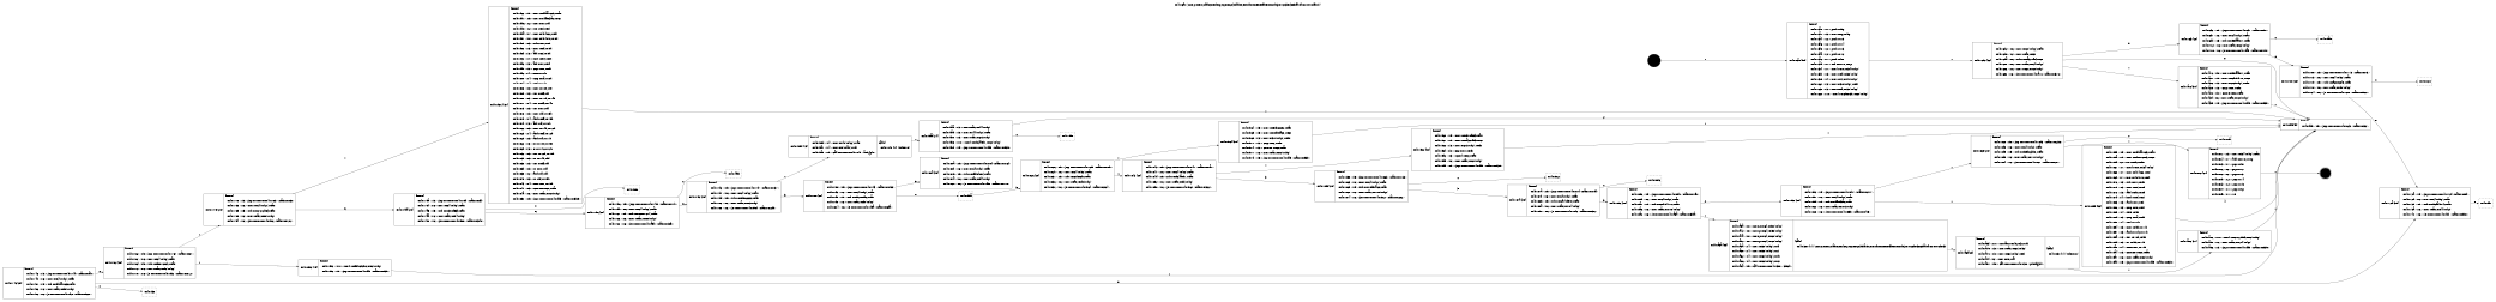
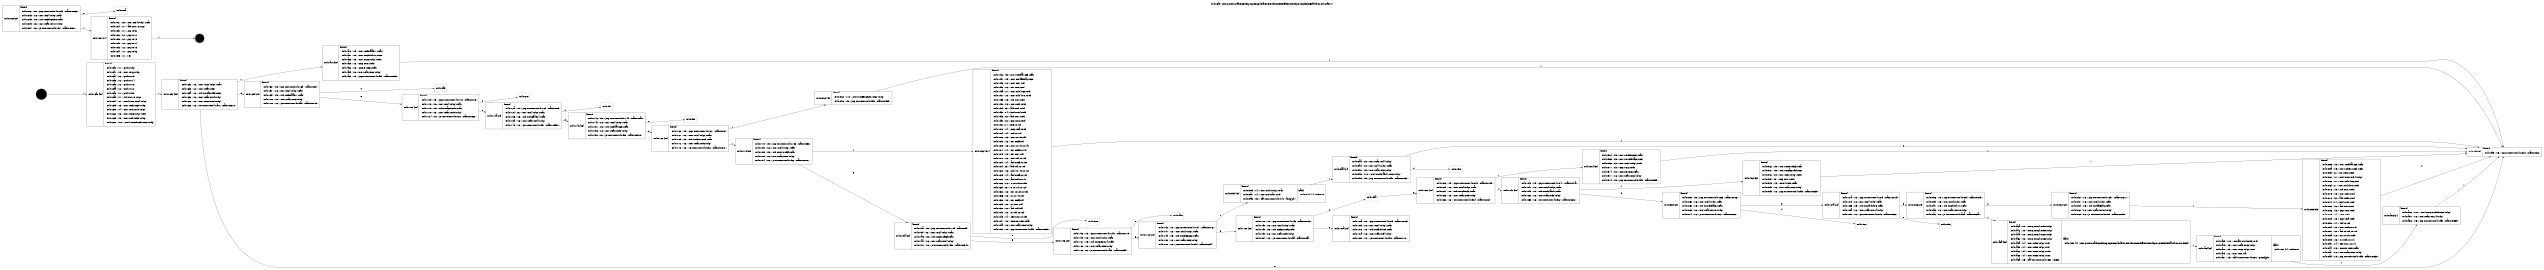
  digraph {
    label="0x4016a0 (/mnt/c/Users/mathe/Desktop/tcc/POCII/binaries/extr_linuxnetnetfilterxt_multiport.c_check_Final-ollvm.out::main(0))"
    labelloc=t
    rankdir=LR
    node [shape=record]
    Entry [fillcolor=black height=0.3 shape=circle style=filled width=0.3]
    n2 [label="{\n     0x4016a0 [50]\l\n     | [instrs]\l\n     &nbsp;&nbsp;0x4016a0 \<+1\>: push %rbp\l\n     &nbsp;&nbsp;0x4016a1 \<+3\>: mov %rsp,%rbp\l\n     &nbsp;&nbsp;0x4016a4 \<+2\>: push %r15\l\n     &nbsp;&nbsp;0x4016a6 \<+2\>: push %r14\l\n     &nbsp;&nbsp;0x4016a8 \<+2\>: push %r13\l\n     &nbsp;&nbsp;0x4016aa \<+2\>: push %r12\l\n     &nbsp;&nbsp;0x4016ac \<+1\>: push %rbx\l\n     &nbsp;&nbsp;0x4016ad \<+7\>: sub $0x118,%rsp\l\n     &nbsp;&nbsp;0x4016b4 \<+7\>: movl $0x0,-0x34(%rbp)\l\n     &nbsp;&nbsp;0x4016bb \<+3\>: mov %edi,-0x38(%rbp)\l\n     &nbsp;&nbsp;0x4016be \<+4\>: mov %rsi,-0x40(%rbp)\l\n     &nbsp;&nbsp;0x4016c2 \<+3\>: mov -0x38(%rbp),%edi\l\n     &nbsp;&nbsp;0x4016c5 \<+3\>: mov %edi,-0x30(%rbp)\l\n     &nbsp;&nbsp;0x4016c8 \<+10\>: movl $0x6d88cf0,-0xc0(%rbp)\l\n  }"]
    n3 [label="{\n     0x4016d2 [32]\l\n     | [instrs]\l\n     &nbsp;&nbsp;0x4016d2 \<+6\>: mov -0xc0(%rbp),%eax\l\n     &nbsp;&nbsp;0x4016d8 \<+2\>: mov %eax,%ecx\l\n     &nbsp;&nbsp;0x4016da \<+6\>: sub $0x8a321fbf,%ecx\l\n     &nbsp;&nbsp;0x4016e0 \<+6\>: mov %eax,-0xc4(%rbp)\l\n     &nbsp;&nbsp;0x4016e6 \<+6\>: mov %ecx,-0xc8(%rbp)\l\n     &nbsp;&nbsp;0x4016ec \<+6\>: je 0000000000401a1c \<main+0x37c\>\l\n  }"]
    n4 [label="{\n     0x401a1c [30]\l\n     | [instrs]\l\n     &nbsp;&nbsp;0x401a1c \<+5\>: mov $0x9edaa517,%eax\l\n     &nbsp;&nbsp;0x401a21 \<+5\>: mov $0x2f154710,%ecx\l\n     &nbsp;&nbsp;0x401a26 \<+3\>: mov -0x2c(%rbp),%edx\l\n     &nbsp;&nbsp;0x401a29 \<+3\>: cmp $0x0,%edx\l\n     &nbsp;&nbsp;0x401a2c \<+3\>: cmove %ecx,%eax\l\n     &nbsp;&nbsp;0x401a2f \<+6\>: mov %eax,-0xc0(%rbp)\l\n     &nbsp;&nbsp;0x401a35 \<+5\>: jmp 0000000000401fd9 \<main+0x939\>\l\n  }"]
    n5 [label="{\n     0x4016f2 [28]\l\n     | [instrs]\l\n     &nbsp;&nbsp;0x4016f2 \<+5\>: jmp 00000000004016f7 \<main+0x57\>\l\n     &nbsp;&nbsp;0x4016f7 \<+6\>: mov -0xc4(%rbp),%eax\l\n     &nbsp;&nbsp;0x4016fd \<+5\>: sub $0x9edaa517,%eax\l\n     &nbsp;&nbsp;0x401702 \<+6\>: mov %eax,-0xcc(%rbp)\l\n     &nbsp;&nbsp;0x401708 \<+6\>: je 0000000000401da9 \<main+0x709\>\l\n  }"]
    n6 [label="{\n     0x401fd9 [5]\l\n     | [instrs]\l\n     &nbsp;&nbsp;0x401fd9 \<+5\>: jmp 00000000004016d2 \<main+0x32\>\l\n  }"]
    n7 [label="{\n     0x401da9\l\n  }" style=dashed]
    n8 [label="{\n     0x40170e [28]\l\n     | [instrs]\l\n     &nbsp;&nbsp;0x40170e \<+5\>: jmp 0000000000401713 \<main+0x73\>\l\n     &nbsp;&nbsp;0x401713 \<+6\>: mov -0xc4(%rbp),%eax\l\n     &nbsp;&nbsp;0x401719 \<+5\>: sub $0xa28ec84e,%eax\l\n     &nbsp;&nbsp;0x40171e \<+6\>: mov %eax,-0xd0(%rbp)\l\n     &nbsp;&nbsp;0x401724 \<+6\>: je 0000000000401c00 \<main+0x560\>\l\n  }"]
    n9 [label="{\n     0x401c00\l\n  }" style=dashed]
    n10 [label="{\n     0x40172a [28]\l\n     | [instrs]\l\n     &nbsp;&nbsp;0x40172a \<+5\>: jmp 000000000040172f \<main+0x8f\>\l\n     &nbsp;&nbsp;0x40172f \<+6\>: mov -0xc4(%rbp),%eax\l\n     &nbsp;&nbsp;0x401735 \<+5\>: sub $0xb6fa4e04,%eax\l\n     &nbsp;&nbsp;0x40173a \<+6\>: mov %eax,-0xd4(%rbp)\l\n     &nbsp;&nbsp;0x401740 \<+6\>: je 0000000000401bf1 \<main+0x551\>\l\n  }"]
    Exit [fillcolor=black height=0.3 peripheries=2 shape=circle style=filled width=0.3]
    n12 [label="{\n     0x401bf1\l\n  }" style=dashed]
    n13 [label="{\n     0x401746 [28]\l\n     | [instrs]\l\n     &nbsp;&nbsp;0x401746 \<+5\>: jmp 000000000040174b \<main+0xab\>\l\n     &nbsp;&nbsp;0x40174b \<+6\>: mov -0xc4(%rbp),%eax\l\n     &nbsp;&nbsp;0x401751 \<+5\>: sub $0xbbaa1c65,%eax\l\n     &nbsp;&nbsp;0x401756 \<+6\>: mov %eax,-0xd8(%rbp)\l\n     &nbsp;&nbsp;0x40175c \<+6\>: je 0000000000401fc8 \<main+0x928\>\l\n  }"]
    n14 [label="{\n     0x4018ea\l\n  }" style=dashed]
    n15 [label="{\n     0x401fc8\l\n  }" style=dashed]
    n16 [label="{\n     0x401762 [28]\l\n     | [instrs]\l\n     &nbsp;&nbsp;0x401762 \<+5\>: jmp 0000000000401767 \<main+0xc7\>\l\n     &nbsp;&nbsp;0x401767 \<+6\>: mov -0xc4(%rbp),%eax\l\n     &nbsp;&nbsp;0x40176d \<+5\>: sub $0xbe01c06b,%eax\l\n     &nbsp;&nbsp;0x401772 \<+6\>: mov %eax,-0xdc(%rbp)\l\n     &nbsp;&nbsp;0x401778 \<+6\>: je 0000000000401eb2 \<main+0x812\>\l\n  }"]
    n17 [label="{\n     0x401ec1 [21]\l\n     | [instrs]\l\n     &nbsp;&nbsp;0x401ec1 \<+3\>: mov -0x34(%rbp),%eax\l\n     &nbsp;&nbsp;0x401ec4 \<+7\>: add $0x118,%rsp\l\n     &nbsp;&nbsp;0x401ecb \<+1\>: pop %rbx\l\n     &nbsp;&nbsp;0x401ecc \<+2\>: pop %r12\l\n     &nbsp;&nbsp;0x401ece \<+2\>: pop %r13\l\n     &nbsp;&nbsp;0x401ed0 \<+2\>: pop %r14\l\n     &nbsp;&nbsp;0x401ed2 \<+2\>: pop %r15\l\n     &nbsp;&nbsp;0x401ed4 \<+1\>: pop %rbp\l\n     &nbsp;&nbsp;0x401ed5 \<+1\>: ret\l\n  }"]
    n18 [label="{\n     0x401eb2 [15]\l\n     | [instrs]\l\n     &nbsp;&nbsp;0x401eb2 \<+10\>: movl $0x59b6d2b8,-0xc0(%rbp)\l\n     &nbsp;&nbsp;0x401ebc \<+5\>: jmp 0000000000401fd9 \<main+0x939\>\l\n  }"]
    n19 [label="{\n     0x40177e [28]\l\n     | [instrs]\l\n     &nbsp;&nbsp;0x40177e \<+5\>: jmp 0000000000401783 \<main+0xe3\>\l\n     &nbsp;&nbsp;0x401783 \<+6\>: mov -0xc4(%rbp),%eax\l\n     &nbsp;&nbsp;0x401789 \<+5\>: sub $0xc7c12b5f,%eax\l\n     &nbsp;&nbsp;0x40178e \<+6\>: mov %eax,-0xe0(%rbp)\l\n     &nbsp;&nbsp;0x401794 \<+6\>: je 0000000000401dcc \<main+0x72c\>\l\n  }"]
    n20 [label="{\n     0x4018ce [28]\l\n     | [instrs]\l\n     &nbsp;&nbsp;0x4018ce \<+5\>: jmp 00000000004018d3 \<main+0x233\>\l\n     &nbsp;&nbsp;0x4018d3 \<+6\>: mov -0xc4(%rbp),%eax\l\n     &nbsp;&nbsp;0x4018d9 \<+5\>: sub $0x59b6d2b8,%eax\l\n     &nbsp;&nbsp;0x4018de \<+6\>: mov %eax,-0x110(%rbp)\l\n     &nbsp;&nbsp;0x4018e4 \<+6\>: je 0000000000401ec1 \<main+0x821\>\l\n  }"]
    n21 [label="{\n     0x401dcc [137]\l\n     | [instrs]\l\n     &nbsp;&nbsp;0x401dcc \<+5\>: mov $0xbbaa1c65,%eax\l\n     &nbsp;&nbsp;0x401dd1 \<+5\>: mov $0x4fb9f2ac,%ecx\l\n     &nbsp;&nbsp;0x401dd6 \<+2\>: mov $0x1,%dl\l\n     &nbsp;&nbsp;0x401dd8 \<+2\>: xor %esi,%esi\l\n     &nbsp;&nbsp;0x401dda \<+7\>: mov 0x40406c,%edi\l\n     &nbsp;&nbsp;0x401de1 \<+8\>: mov 0x404078,%r8d\l\n     &nbsp;&nbsp;0x401de9 \<+3\>: sub $0x1,%esi\l\n     &nbsp;&nbsp;0x401dec \<+3\>: mov %edi,%r9d\l\n     &nbsp;&nbsp;0x401def \<+3\>: add %esi,%r9d\l\n     &nbsp;&nbsp;0x401df2 \<+4\>: imul %r9d,%edi\l\n     &nbsp;&nbsp;0x401df6 \<+3\>: and $0x1,%edi\l\n     &nbsp;&nbsp;0x401df9 \<+3\>: cmp $0x0,%edi\l\n     &nbsp;&nbsp;0x401dfc \<+4\>: sete %r10b\l\n     &nbsp;&nbsp;0x401e00 \<+4\>: cmp $0xa,%r8d\l\n     &nbsp;&nbsp;0x401e04 \<+4\>: setl %r11b\l\n     &nbsp;&nbsp;0x401e08 \<+3\>: mov %r10b,%bl\l\n     &nbsp;&nbsp;0x401e0b \<+3\>: xor $0xff,%bl\l\n     &nbsp;&nbsp;0x401e0e \<+3\>: mov %r11b,%r14b\l\n     &nbsp;&nbsp;0x401e11 \<+4\>: xor $0xff,%r14b\l\n     &nbsp;&nbsp;0x401e15 \<+3\>: xor $0x1,%dl\l\n     &nbsp;&nbsp;0x401e18 \<+3\>: mov %bl,%r15b\l\n     &nbsp;&nbsp;0x401e1b \<+4\>: and $0xff,%r15b\l\n     &nbsp;&nbsp;0x401e1f \<+3\>: and %dl,%r10b\l\n     &nbsp;&nbsp;0x401e22 \<+3\>: mov %r14b,%r12b\l\n     &nbsp;&nbsp;0x401e25 \<+4\>: and $0xff,%r12b\l\n     &nbsp;&nbsp;0x401e29 \<+3\>: and %dl,%r11b\l\n     &nbsp;&nbsp;0x401e2c \<+3\>: or %r10b,%r15b\l\n     &nbsp;&nbsp;0x401e2f \<+3\>: or %r11b,%r12b\l\n     &nbsp;&nbsp;0x401e32 \<+3\>: xor %r12b,%r15b\l\n     &nbsp;&nbsp;0x401e35 \<+3\>: or %r14b,%bl\l\n     &nbsp;&nbsp;0x401e38 \<+3\>: xor $0xff,%bl\l\n     &nbsp;&nbsp;0x401e3b \<+3\>: or $0x1,%dl\l\n     &nbsp;&nbsp;0x401e3e \<+2\>: and %dl,%bl\l\n     &nbsp;&nbsp;0x401e40 \<+3\>: or %bl,%r15b\l\n     &nbsp;&nbsp;0x401e43 \<+4\>: test $0x1,%r15b\l\n     &nbsp;&nbsp;0x401e47 \<+3\>: cmovne %ecx,%eax\l\n     &nbsp;&nbsp;0x401e4a \<+6\>: mov %eax,-0xc0(%rbp)\l\n     &nbsp;&nbsp;0x401e50 \<+5\>: jmp 0000000000401fd9 \<main+0x939\>\l\n  }"]
    n22 [label="{\n     0x40179a [28]\l\n     | [instrs]\l\n     &nbsp;&nbsp;0x40179a \<+5\>: jmp 000000000040179f \<main+0xff\>\l\n     &nbsp;&nbsp;0x40179f \<+6\>: mov -0xc4(%rbp),%eax\l\n     &nbsp;&nbsp;0x4017a5 \<+5\>: sub $0xc910f53f,%eax\l\n     &nbsp;&nbsp;0x4017aa \<+6\>: mov %eax,-0xe4(%rbp)\l\n     &nbsp;&nbsp;0x4017b0 \<+6\>: je 00000000004019e0 \<main+0x340\>\l\n  }"]
    n23 [label="{\n     0x401e55 [93]\l\n     | [instrs]\l\n     &nbsp;&nbsp;0x401e55 \<+5\>: mov $0xbbaa1c65,%eax\l\n     &nbsp;&nbsp;0x401e5a \<+5\>: mov $0xbe01c06b,%ecx\l\n     &nbsp;&nbsp;0x401e5f \<+2\>: xor %edx,%edx\l\n     &nbsp;&nbsp;0x401e61 \<+7\>: movl $0x0,-0x34(%rbp)\l\n     &nbsp;&nbsp;0x401e68 \<+7\>: mov 0x40406c,%esi\l\n     &nbsp;&nbsp;0x401e6f \<+7\>: mov 0x404078,%edi\l\n     &nbsp;&nbsp;0x401e76 \<+3\>: sub $0x1,%edx\l\n     &nbsp;&nbsp;0x401e79 \<+3\>: mov %esi,%r8d\l\n     &nbsp;&nbsp;0x401e7c \<+3\>: add %edx,%r8d\l\n     &nbsp;&nbsp;0x401e7f \<+4\>: imul %r8d,%esi\l\n     &nbsp;&nbsp;0x401e83 \<+3\>: and $0x1,%esi\l\n     &nbsp;&nbsp;0x401e86 \<+3\>: cmp $0x0,%esi\l\n     &nbsp;&nbsp;0x401e89 \<+4\>: sete %r9b\l\n     &nbsp;&nbsp;0x401e8d \<+3\>: cmp $0xa,%edi\l\n     &nbsp;&nbsp;0x401e90 \<+4\>: setl %r10b\l\n     &nbsp;&nbsp;0x401e94 \<+3\>: mov %r9b,%r11b\l\n     &nbsp;&nbsp;0x401e97 \<+3\>: and %r10b,%r11b\l\n     &nbsp;&nbsp;0x401e9a \<+3\>: xor %r10b,%r9b\l\n     &nbsp;&nbsp;0x401e9d \<+3\>: or %r9b,%r11b\l\n     &nbsp;&nbsp;0x401ea0 \<+4\>: test $0x1,%r11b\l\n     &nbsp;&nbsp;0x401ea4 \<+3\>: cmovne %ecx,%eax\l\n     &nbsp;&nbsp;0x401ea7 \<+6\>: mov %eax,-0xc0(%rbp)\l\n     &nbsp;&nbsp;0x401ead \<+5\>: jmp 0000000000401fd9 \<main+0x939\>\l\n  }"]
    n24 [label="{\n     0x4019e0\l\n  }" style=dashed]
    n25 [label="{\n     0x4017b6 [28]\l\n     | [instrs]\l\n     &nbsp;&nbsp;0x4017b6 \<+5\>: jmp 00000000004017bb \<main+0x11b\>\l\n     &nbsp;&nbsp;0x4017bb \<+6\>: mov -0xc4(%rbp),%eax\l\n     &nbsp;&nbsp;0x4017c1 \<+5\>: sub $0xe2887614,%eax\l\n     &nbsp;&nbsp;0x4017c6 \<+6\>: mov %eax,-0xe8(%rbp)\l\n     &nbsp;&nbsp;0x4017cc \<+6\>: je 0000000000401a9b \<main+0x3fb\>\l\n  }"]
    n26 [label="{\n     0x401a86 [21]\l\n     | [instrs]\l\n     &nbsp;&nbsp;0x401a86 \<+10\>: movl $0xc7c12b5f,-0xc0(%rbp)\l\n     &nbsp;&nbsp;0x401a90 \<+6\>: mov %eax,-0x124(%rbp)\l\n     &nbsp;&nbsp;0x401a96 \<+5\>: jmp 0000000000401fd9 \<main+0x939\>\l\n  }"]
    n27 [label="{\n     0x401a9b\l\n  }" style=dashed]
    n28 [label="{\n     0x4017d2 [28]\l\n     | [instrs]\l\n     &nbsp;&nbsp;0x4017d2 \<+5\>: jmp 00000000004017d7 \<main+0x137\>\l\n     &nbsp;&nbsp;0x4017d7 \<+6\>: mov -0xc4(%rbp),%eax\l\n     &nbsp;&nbsp;0x4017dd \<+5\>: sub $0xed86cce2,%eax\l\n     &nbsp;&nbsp;0x4017e2 \<+6\>: mov %eax,-0xec(%rbp)\l\n     &nbsp;&nbsp;0x4017e8 \<+6\>: je 000000000040199d \<main+0x2fd\>\l\n  }"]
    n29 [label="{\n     0x401a6f [23]\l\n     | [instrs]\l\n     &nbsp;&nbsp;0x401a6f \<+10\>: movabs $0x4020f2,%rdi\l\n     &nbsp;&nbsp;0x401a79 \<+3\>: mov %eax,-0x6c(%rbp)\l\n     &nbsp;&nbsp;0x401a7c \<+3\>: mov -0x6c(%rbp),%esi\l\n     &nbsp;&nbsp;0x401a7f \<+2\>: mov $0x0,%al\l\n     &nbsp;&nbsp;0x401a81 \<+5\>: call 0000000000401030 \<printf@plt\>\l\n     | [calls]\l\n     &nbsp;&nbsp;0x401030 \{1\} (unknown)\l\n  }"]
    n30 [label="{\n     0x40199d [13]\l\n     | [instrs]\l\n     &nbsp;&nbsp;0x40199d \<+4\>: mov -0x40(%rbp),%rax\l\n     &nbsp;&nbsp;0x4019a1 \<+4\>: mov 0x8(%rax),%rdi\l\n     &nbsp;&nbsp;0x4019a5 \<+5\>: call 0000000000401040 \<atoi@plt\>\l\n     | [calls]\l\n     &nbsp;&nbsp;0x401040 \{1\} (unknown)\l\n  }"]
    n31 [label="{\n     0x4017ee [28]\l\n     | [instrs]\l\n     &nbsp;&nbsp;0x4017ee \<+5\>: jmp 00000000004017f3 \<main+0x153\>\l\n     &nbsp;&nbsp;0x4017f3 \<+6\>: mov -0xc4(%rbp),%eax\l\n     &nbsp;&nbsp;0x4017f9 \<+5\>: sub $0xf61809fc,%eax\l\n     &nbsp;&nbsp;0x4017fe \<+6\>: mov %eax,-0xf0(%rbp)\l\n     &nbsp;&nbsp;0x401804 \<+6\>: je 0000000000401d9a \<main+0x6fa\>\l\n  }"]
    n32 [label="{\n     0x4018b2 [28]\l\n     | [instrs]\l\n     &nbsp;&nbsp;0x4018b2 \<+5\>: jmp 00000000004018b7 \<main+0x217\>\l\n     &nbsp;&nbsp;0x4018b7 \<+6\>: mov -0xc4(%rbp),%eax\l\n     &nbsp;&nbsp;0x4018bd \<+5\>: sub $0x4fb9f2ac,%eax\l\n     &nbsp;&nbsp;0x4018c2 \<+6\>: mov %eax,-0x10c(%rbp)\l\n     &nbsp;&nbsp;0x4018c8 \<+6\>: je 0000000000401e55 \<main+0x7b5\>\l\n  }"]
    n33 [label="{\n     0x4019aa [24]\l\n     | [instrs]\l\n     &nbsp;&nbsp;0x4019aa \<+3\>: mov %eax,-0x44(%rbp)\l\n     &nbsp;&nbsp;0x4019ad \<+3\>: mov -0x44(%rbp),%eax\l\n     &nbsp;&nbsp;0x4019b0 \<+3\>: mov %eax,-0x2c(%rbp)\l\n     &nbsp;&nbsp;0x4019b3 \<+10\>: movl $0xd64a9d1,-0xc0(%rbp)\l\n     &nbsp;&nbsp;0x4019bd \<+5\>: jmp 0000000000401fd9 \<main+0x939\>\l\n  }"]
    n34 [label="{\n     0x401d9a\l\n  }" style=dashed]
    n35 [label="{\n     0x40180a [28]\l\n     | [instrs]\l\n     &nbsp;&nbsp;0x40180a \<+5\>: jmp 000000000040180f \<main+0x16f\>\l\n     &nbsp;&nbsp;0x40180f \<+6\>: mov -0xc4(%rbp),%eax\l\n     &nbsp;&nbsp;0x401815 \<+5\>: sub $0xff15408d,%eax\l\n     &nbsp;&nbsp;0x40181a \<+6\>: mov %eax,-0xf4(%rbp)\l\n     &nbsp;&nbsp;0x401820 \<+6\>: je 0000000000401db8 \<main+0x718\>\l\n  }"]
    n36 [label="{\n     0x401a3a [53]\l\n     | [instrs]\l\n     &nbsp;&nbsp;0x401a3a \<+8\>: movq $0x64,-0x50(%rbp)\l\n     &nbsp;&nbsp;0x401a42 \<+8\>: movq $0x64,-0x58(%rbp)\l\n     &nbsp;&nbsp;0x401a4a \<+8\>: movq $0x64,-0x60(%rbp)\l\n     &nbsp;&nbsp;0x401a52 \<+8\>: movq $0x64,-0x68(%rbp)\l\n     &nbsp;&nbsp;0x401a5a \<+4\>: mov -0x50(%rbp),%rdi\l\n     &nbsp;&nbsp;0x401a5e \<+4\>: mov -0x58(%rbp),%rsi\l\n     &nbsp;&nbsp;0x401a62 \<+4\>: mov -0x60(%rbp),%rdx\l\n     &nbsp;&nbsp;0x401a66 \<+4\>: mov -0x68(%rbp),%rcx\l\n     &nbsp;&nbsp;0x401a6a \<+5\>: call 00000000004013e0 \<check\>\l\n     | [calls]\l\n     &nbsp;&nbsp;0x4013e0 \{1\} (/mnt/c/Users/mathe/Desktop/tcc/POCII/binaries/extr_linuxnetnetfilterxt_multiport.c_check_Final-ollvm.out::check)\l\n  }"]
    n37 [label="{\n     0x401db8\l\n  }" style=dashed]
    n38 [label="{\n     0x401826 [28]\l\n     | [instrs]\l\n     &nbsp;&nbsp;0x401826 \<+5\>: jmp 000000000040182b \<main+0x18b\>\l\n     &nbsp;&nbsp;0x40182b \<+6\>: mov -0xc4(%rbp),%eax\l\n     &nbsp;&nbsp;0x401831 \<+5\>: sub $0x6d88cf0,%eax\l\n     &nbsp;&nbsp;0x401836 \<+6\>: mov %eax,-0xf8(%rbp)\l\n     &nbsp;&nbsp;0x40183c \<+6\>: je 0000000000401964 \<main+0x2c4\>\l\n  }"]
    n39 [label="{\n     0x401896 [28]\l\n     | [instrs]\l\n     &nbsp;&nbsp;0x401896 \<+5\>: jmp 000000000040189b \<main+0x1fb\>\l\n     &nbsp;&nbsp;0x40189b \<+6\>: mov -0xc4(%rbp),%eax\l\n     &nbsp;&nbsp;0x4018a1 \<+5\>: sub $0x2f154710,%eax\l\n     &nbsp;&nbsp;0x4018a6 \<+6\>: mov %eax,-0x108(%rbp)\l\n     &nbsp;&nbsp;0x4018ac \<+6\>: je 0000000000401a3a \<main+0x39a\>\l\n  }"]
    n40 [label="{\n     0x401964 [30]\l\n     | [instrs]\l\n     &nbsp;&nbsp;0x401964 \<+5\>: mov $0xed86cce2,%eax\l\n     &nbsp;&nbsp;0x401969 \<+5\>: mov $0x1eb9dac8,%ecx\l\n     &nbsp;&nbsp;0x40196e \<+3\>: mov -0x30(%rbp),%edx\l\n     &nbsp;&nbsp;0x401971 \<+3\>: cmp $0x2,%edx\l\n     &nbsp;&nbsp;0x401974 \<+3\>: cmovne %ecx,%eax\l\n     &nbsp;&nbsp;0x401977 \<+6\>: mov %eax,-0xc0(%rbp)\l\n     &nbsp;&nbsp;0x40197d \<+5\>: jmp 0000000000401fd9 \<main+0x939\>\l\n  }"]
    n41 [label="{\n     0x401842 [28]\l\n     | [instrs]\l\n     &nbsp;&nbsp;0x401842 \<+5\>: jmp 0000000000401847 \<main+0x1a7\>\l\n     &nbsp;&nbsp;0x401847 \<+6\>: mov -0xc4(%rbp),%eax\l\n     &nbsp;&nbsp;0x40184d \<+5\>: sub $0xd64a9d1,%eax\l\n     &nbsp;&nbsp;0x401852 \<+6\>: mov %eax,-0xfc(%rbp)\l\n     &nbsp;&nbsp;0x401858 \<+6\>: je 00000000004019c2 \<main+0x322\>\l\n  }"]
    n42 [label="{\n     0x401ed6\l\n  }" style=dashed]
    n43 [label="{\n     0x4019c2 [30]\l\n     | [instrs]\l\n     &nbsp;&nbsp;0x4019c2 \<+5\>: mov $0xc910f53f,%eax\l\n     &nbsp;&nbsp;0x4019c7 \<+5\>: mov $0x8a321fbf,%ecx\l\n     &nbsp;&nbsp;0x4019cc \<+3\>: mov -0x2c(%rbp),%edx\l\n     &nbsp;&nbsp;0x4019cf \<+3\>: cmp $0x1,%edx\l\n     &nbsp;&nbsp;0x4019d2 \<+3\>: cmovl %ecx,%eax\l\n     &nbsp;&nbsp;0x4019d5 \<+6\>: mov %eax,-0xc0(%rbp)\l\n     &nbsp;&nbsp;0x4019db \<+5\>: jmp 0000000000401fd9 \<main+0x939\>\l\n  }"]
    n44 [label="{\n     0x40185e [28]\l\n     | [instrs]\l\n     &nbsp;&nbsp;0x40185e \<+5\>: jmp 0000000000401863 \<main+0x1c3\>\l\n     &nbsp;&nbsp;0x401863 \<+6\>: mov -0xc4(%rbp),%eax\l\n     &nbsp;&nbsp;0x401869 \<+5\>: sub $0x1eb9dac8,%eax\l\n     &nbsp;&nbsp;0x40186e \<+6\>: mov %eax,-0x100(%rbp)\l\n     &nbsp;&nbsp;0x401874 \<+6\>: je 0000000000401982 \<main+0x2e2\>\l\n  }"]
    n45 [label="{\n     0x40187a [28]\l\n     | [instrs]\l\n     &nbsp;&nbsp;0x40187a \<+5\>: jmp 000000000040187f \<main+0x1df\>\l\n     &nbsp;&nbsp;0x40187f \<+6\>: mov -0xc4(%rbp),%eax\l\n     &nbsp;&nbsp;0x401885 \<+5\>: sub $0x2a7bd97e,%eax\l\n     &nbsp;&nbsp;0x40188a \<+6\>: mov %eax,-0x104(%rbp)\l\n     &nbsp;&nbsp;0x401890 \<+6\>: je 0000000000401ed6 \<main+0x836\>\l\n  }"]
    n46 [label="{\n     0x401982\l\n  }" style=dashed]
    Entry -> n2 [label=" 1"]
    n2 -> n3 [label=" 1"]
    n3 -> n4 [label=" 1"]
    n3 -> n5 [label=" 8"]
    n3 -> n6 [label=" 8"]
    n4 -> n6 [label=" 1"]
    n5 -> n7 [label=" 0"]
    n5 -> n8 [label=" 8"]
    n8 -> n9 [label=" 0"]
    n8 -> n10 [label=" 8"]
    n10 -> n12 [label=" 0"]
-   n13 -> n10 [label=" 8"]
+   n10 -> n13 [label=" 8"]
    n13 -> n15 [label=" 0"]
    n13 -> n16 [label=" 8"]
    n16 -> n18 [label=" 1"]
    n16 -> n19 [label=" 7"]
    n17 -> Exit [label=" 1"]
    n18 -> n6 [label=" 1"]
    n19 -> n21 [label=" 1"]
    n19 -> n22 [label=" 6"]
    n20 -> n14 [label=" 0"]
    n20 -> n17 [label=" 1"]
    n21 -> n6 [label=" 1"]
    n22 -> n24 [label=" 0"]
    n22 -> n25 [label=" 6"]
    n23 -> n6 [label=" 4"]
    n25 -> n27 [label=" 0"]
    n25 -> n28 [label=" 6"]
    n26 -> n6 [label=" 1"]
    n28 -> n30 [label=" 1"]
    n28 -> n31 [label=" 5"]
    n29 -> n26 [label=" 1"]
    n30 -> n33 [label=" 1"]
    n31 -> n34 [label=" 0"]
    n31 -> n35 [label=" 5"]
-   n32 -> n20 [label=" 1"]
    n32 -> n23 [label=" 1"]
    n33 -> n6 [label=" 2"]
    n33 -> n37 [label=" 0"]
    n34 -> n38 [label=" 5"]
    n36 -> n29 [label=" 1"]
    n38 -> n40 [label=" 1"]
    n38 -> n41 [label=" 4"]
    n39 -> n32 [label=" 2"]
    n39 -> n36 [label=" 1"]
    n40 -> n6 [label=" 1"]
    n41 -> n43 [label=" 1"]
    n41 -> n44 [label=" 3"]
    n43 -> n6 [label=" 1"]
    n44 -> n45 [label=" 3"]
    n44 -> n46 [label=" 0"]
    n45 -> n39 [label=" 3"]
    n45 -> n42 [label=" 0"]
  }
